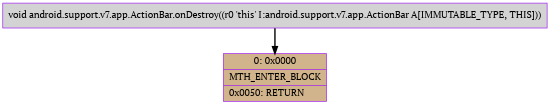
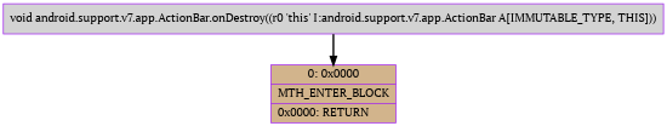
  digraph {
    fontname="PT Serif"
    node [shape=record style=filled color=purple fontname="PT Serif"]
-   n1 [label="{0\:\ 0x0000|MTH_ENTER_BLOCK\l|0x0050: RETURN   \l}" fillcolor=tan]
+   n1 [label="{0\:\ 0x0000|MTH_ENTER_BLOCK\l|0x0000: RETURN   \l}" fillcolor=tan]
    n2 [label="{void android.support.v7.app.ActionBar.onDestroy((r0 'this' I:android.support.v7.app.ActionBar A[IMMUTABLE_TYPE, THIS])) }" fillcolor=lightgrey]
    n2 -> n1 [style=bold fontname="PT Serif"]
  }
